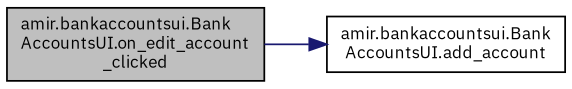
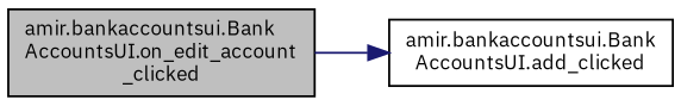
  digraph {
    rankdir=LR
    fontname="IBM Plex Sans"
    node [color=black fontname="IBM Plex Sans" fontsize=10 shape=record style=filled]
    n1 [fillcolor=grey75 fontcolor=black height=0.2 label="amir.bankaccountsui.Bank\lAccountsUI.on_edit_account\l_clicked" width=0.4]
-   n2 [fillcolor=white height=0.2 label="amir.bankaccountsui.Bank\lAccountsUI.add_account" width=0.4]
+   n2 [fillcolor=white height=0.2 label="amir.bankaccountsui.Bank\lAccountsUI.add_clicked" width=0.4]
    n1 -> n2 [color=midnightblue fontname="IBM Plex Sans" fontsize=10 labelfontname="FreeSans.ttf" labelfontsize=10 style=solid]
  }
